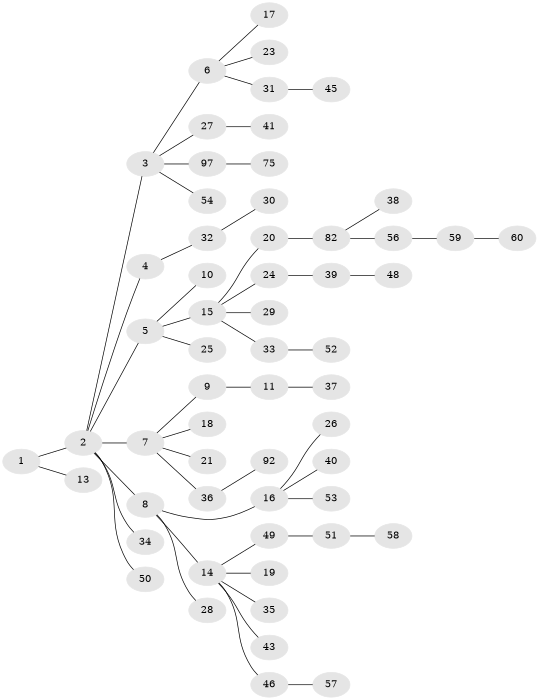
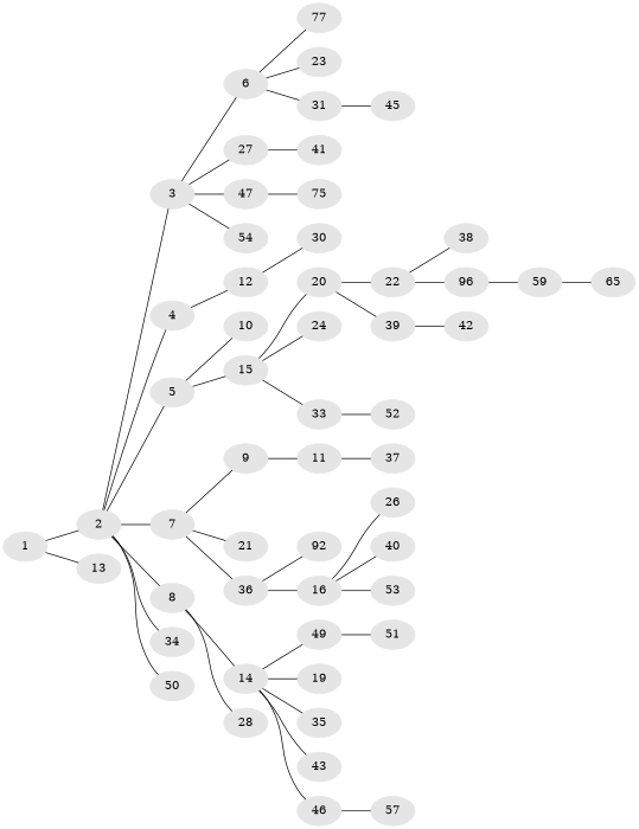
  graph {
    rankdir=LR
    node [color=gray90 style=filled]
    1
    2
    13
    3
    4
    5
    7
    8
    34
    50
    6
    27
-   47 [label=97]
+   47
    54
-   12 [label=32]
+   12
    10
    15
-   25
    9
-   18
    21
    36
    14
    16
    28
-   17
+   17 [label=77]
    23
    31
    41
    n30 [label=75]
    30
    20
    24
-   29
    33
    45
    11
    n38 [label=92]
    49
    19
    35
    43
    46
    26
    40
    53
    51
    37
    57
-   22 [label=82]
+   22
    39
    52
    38
-   56
+   56 [label=96]
    59
-   48
-   58
-   60
+   48 [label=42]
+   60 [label=65]
    1 -- 2
    1 -- 13
    2 -- 3
    2 -- 4
    2 -- 5
    2 -- 7
    2 -- 8
    2 -- 34
    2 -- 50
    3 -- 6
    3 -- 27
    3 -- 47
    3 -- 54
    4 -- 12
    5 -- 10
    5 -- 15
-   5 -- 25
    7 -- 9
-   7 -- 18
    7 -- 21
    7 -- 36
    8 -- 14
-   8 -- 16
+   36 -- 16
    8 -- 28
    6 -- 17
    6 -- 23
    6 -- 31
    27 -- 41
    47 -- n30
    12 -- 30
    15 -- 20
    15 -- 24
-   15 -- 29
    15 -- 33
    9 -- 11
    36 -- n38
    14 -- 49
    14 -- 19
    14 -- 35
    14 -- 43
    14 -- 46
    16 -- 26
    16 -- 40
    16 -- 53
    31 -- 45
    20 -- 22
-   24 -- 39
+   20 -- 39
    33 -- 52
    11 -- 37
    49 -- 51
    46 -- 57
-   51 -- 58
    22 -- 38
    22 -- 56
    39 -- 48
    56 -- 59
    59 -- 60
  }
